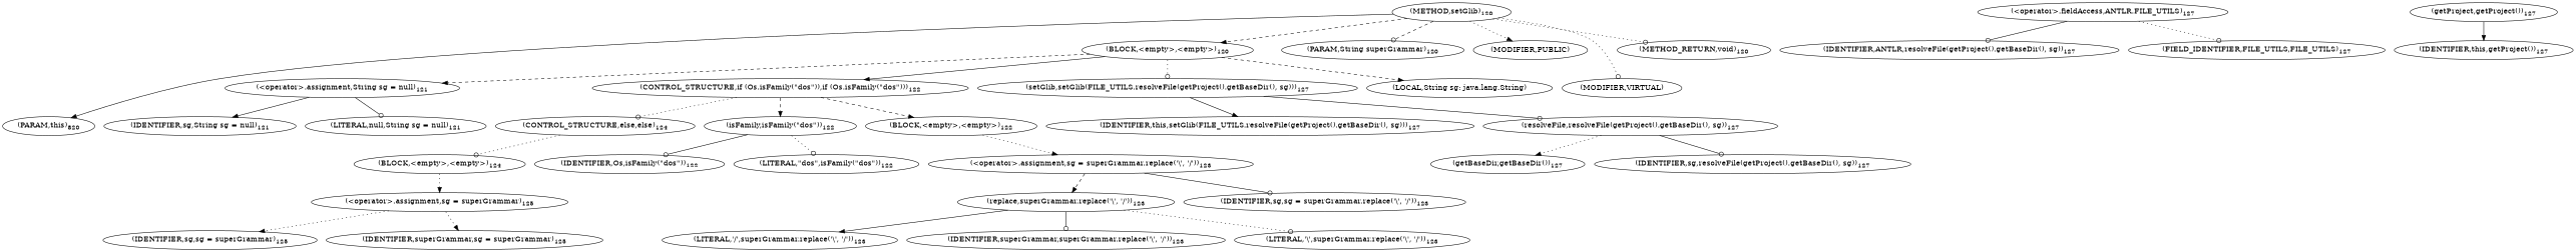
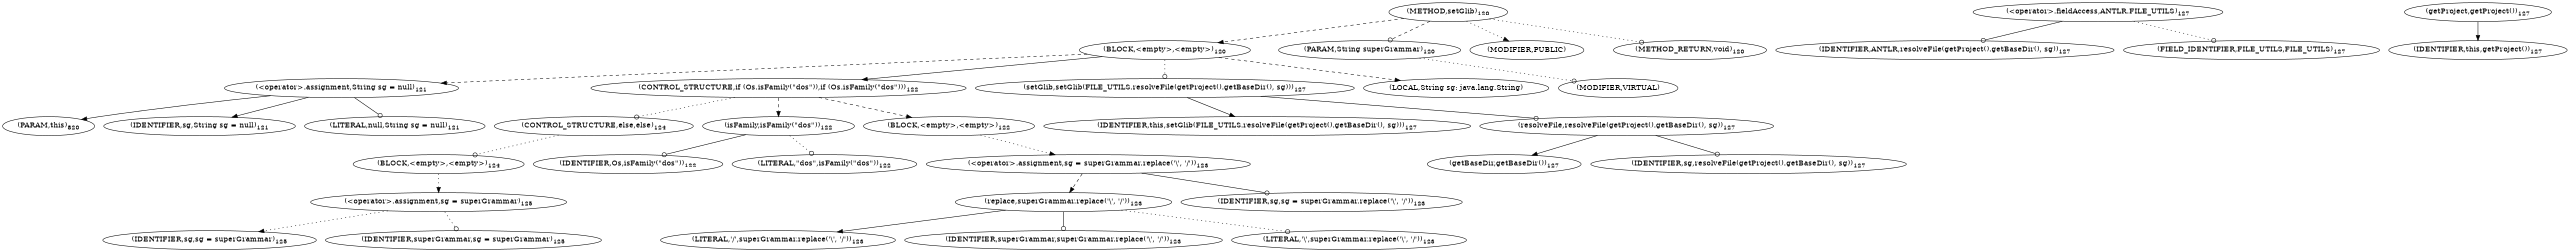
  digraph {
    edge [arrowhead=normal style=dotted]
    n1 [label=<(METHOD,setGlib)<SUB>120</SUB>>]
    n2 [label=<(PARAM,this)<SUB>820</SUB>>]
    n3 [label=<(PARAM,String superGrammar)<SUB>120</SUB>>]
    n4 [label=<(BLOCK,&lt;empty&gt;,&lt;empty&gt;)<SUB>120</SUB>>]
    n5 [label=<(MODIFIER,PUBLIC)>]
    n6 [label=<(MODIFIER,VIRTUAL)>]
    n7 [label=<(METHOD_RETURN,void)<SUB>120</SUB>>]
    n8 [label=<(LOCAL,String sg: java.lang.String)>]
    n9 [label=<(&lt;operator&gt;.assignment,String sg = null)<SUB>121</SUB>>]
    n10 [label=<(CONTROL_STRUCTURE,if (Os.isFamily(&quot;dos&quot;)),if (Os.isFamily(&quot;dos&quot;)))<SUB>122</SUB>>]
    n11 [label=<(setGlib,setGlib(FILE_UTILS.resolveFile(getProject().getBaseDir(), sg)))<SUB>127</SUB>>]
    n12 [label=<(IDENTIFIER,sg,String sg = null)<SUB>121</SUB>>]
    n13 [label=<(LITERAL,null,String sg = null)<SUB>121</SUB>>]
    n14 [label=<(isFamily,isFamily(&quot;dos&quot;))<SUB>122</SUB>>]
    n15 [label=<(BLOCK,&lt;empty&gt;,&lt;empty&gt;)<SUB>122</SUB>>]
    n16 [label=<(CONTROL_STRUCTURE,else,else)<SUB>124</SUB>>]
    n17 [label=<(IDENTIFIER,this,setGlib(FILE_UTILS.resolveFile(getProject().getBaseDir(), sg)))<SUB>127</SUB>>]
    n18 [label=<(resolveFile,resolveFile(getProject().getBaseDir(), sg))<SUB>127</SUB>>]
    n19 [label=<(IDENTIFIER,Os,isFamily(&quot;dos&quot;))<SUB>122</SUB>>]
    n20 [label=<(LITERAL,&quot;dos&quot;,isFamily(&quot;dos&quot;))<SUB>122</SUB>>]
    n21 [label=<(&lt;operator&gt;.assignment,sg = superGrammar.replace('\\', '/'))<SUB>123</SUB>>]
    n22 [label=<(BLOCK,&lt;empty&gt;,&lt;empty&gt;)<SUB>124</SUB>>]
    n23 [label=<(IDENTIFIER,sg,sg = superGrammar.replace('\\', '/'))<SUB>123</SUB>>]
    n24 [label=<(replace,superGrammar.replace('\\', '/'))<SUB>123</SUB>>]
    n25 [label=<(IDENTIFIER,superGrammar,superGrammar.replace('\\', '/'))<SUB>123</SUB>>]
    n26 [label=<(LITERAL,'\\',superGrammar.replace('\\', '/'))<SUB>123</SUB>>]
    n27 [label=<(LITERAL,'/',superGrammar.replace('\\', '/'))<SUB>123</SUB>>]
    n28 [label=<(&lt;operator&gt;.assignment,sg = superGrammar)<SUB>125</SUB>>]
    n29 [label=<(IDENTIFIER,sg,sg = superGrammar)<SUB>125</SUB>>]
    n30 [label=<(IDENTIFIER,superGrammar,sg = superGrammar)<SUB>125</SUB>>]
    n31 [label=<(getBaseDir,getBaseDir())<SUB>127</SUB>>]
    n32 [label=<(IDENTIFIER,sg,resolveFile(getProject().getBaseDir(), sg))<SUB>127</SUB>>]
    n33 [label=<(&lt;operator&gt;.fieldAccess,ANTLR.FILE_UTILS)<SUB>127</SUB>>]
    n34 [label=<(IDENTIFIER,ANTLR,resolveFile(getProject().getBaseDir(), sg))<SUB>127</SUB>>]
    n35 [label=<(FIELD_IDENTIFIER,FILE_UTILS,FILE_UTILS)<SUB>127</SUB>>]
    n36 [label=<(getProject,getProject())<SUB>127</SUB>>]
    n37 [label=<(IDENTIFIER,this,getProject())<SUB>127</SUB>>]
-   n1 -> n2 [style=solid]
+   n9 -> n2 [style=solid]
    n1 -> n3 [arrowhead=odot style=dashed]
    n1 -> n4 [style=dashed]
    n1 -> n5
-   n1 -> n6 [arrowhead=odot]
+   n3 -> n6 [arrowhead=odot]
    n1 -> n7 [arrowhead=odot]
    n4 -> n8 [style=dashed]
    n4 -> n9 [style=dashed]
    n4 -> n10 [style=solid]
    n4 -> n11 [arrowhead=odot]
    n9 -> n12 [style=solid]
    n9 -> n13 [arrowhead=odot style=solid]
    n10 -> n14 [style=dashed]
    n10 -> n15 [style=dashed]
    n10 -> n16 [arrowhead=odot]
    n11 -> n17 [style=solid]
    n11 -> n18 [arrowhead=odot style=solid]
    n14 -> n19 [arrowhead=odot style=solid]
    n14 -> n20 [arrowhead=odot]
    n15 -> n21
    n16 -> n22 [arrowhead=odot]
-   n18 -> n31
+   n18 -> n31 [style=solid]
    n18 -> n32 [arrowhead=odot style=solid]
    n21 -> n23 [arrowhead=odot style=solid]
    n21 -> n24 [style=dashed]
    n22 -> n28
    n24 -> n25 [arrowhead=odot style=solid]
    n24 -> n26 [arrowhead=odot]
    n24 -> n27 [style=solid]
    n28 -> n29
-   n28 -> n30
+   n28 -> n30 [arrowhead=odot]
    n33 -> n34 [arrowhead=odot style=solid]
    n33 -> n35 [arrowhead=odot]
    n36 -> n37 [style=solid]
  }
